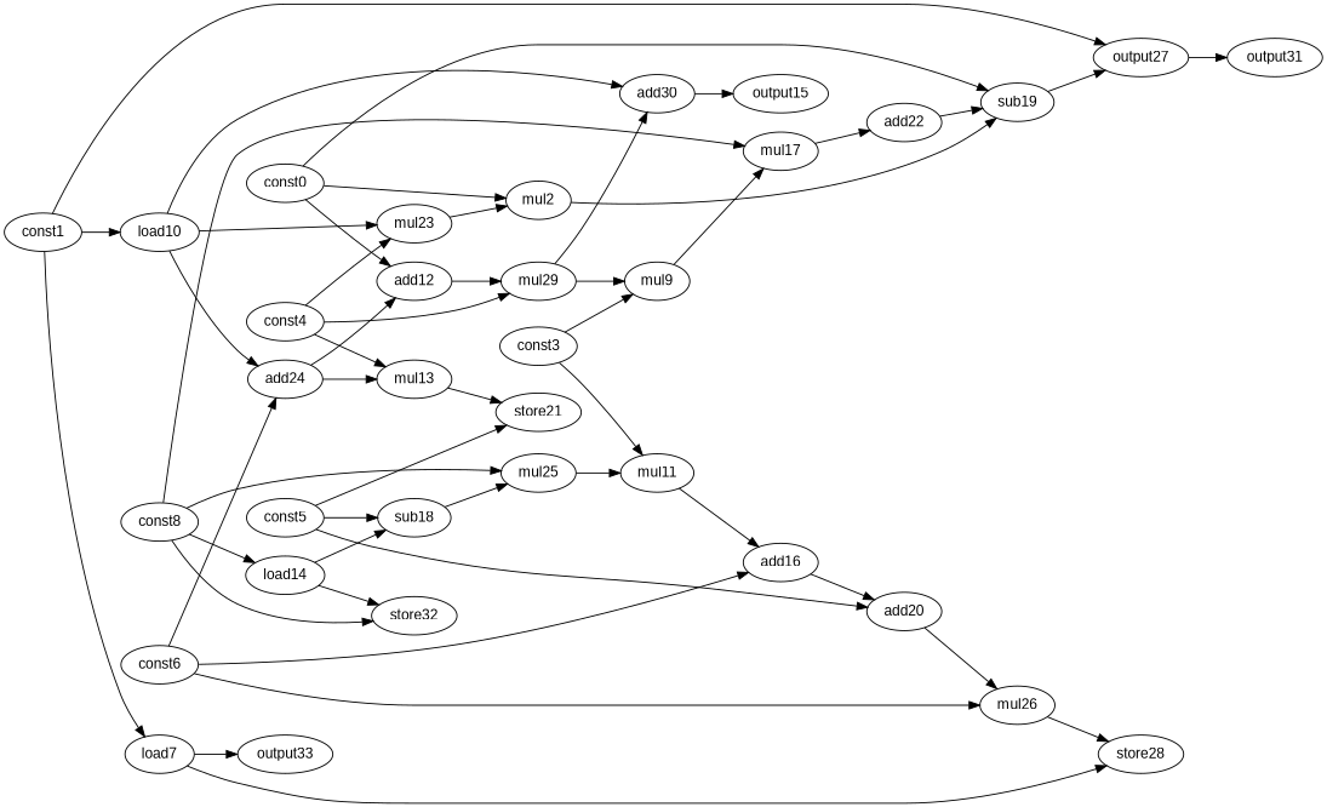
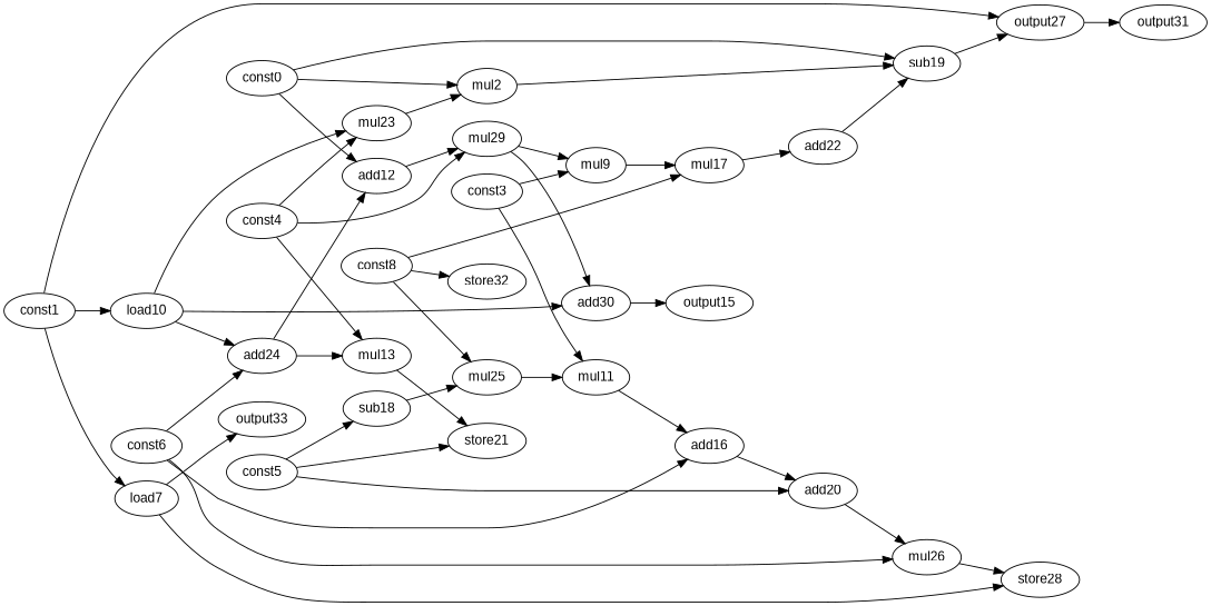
  digraph {
    fontname="Liberation Sans"
    rankdir=LR
    node [fontname="Liberation Sans" opcode=mul]
    edge [fontname="Liberation Sans" operand=0]
    const0 [opcode=const]
    mul2
    add12 [opcode=add]
    sub19 [opcode=sub]
    mul29
    n6 [label=output27 opcode=add]
    const1 [opcode=const]
    load7 [opcode=load]
    load10 [opcode=load]
    store28 [opcode=store]
    output33 [opcode=output]
    mul23
    add24 [opcode=add]
    add30 [opcode=add]
    output31 [opcode=output]
    add22 [opcode=add]
    const3 [opcode=const]
    mul9
    mul11
    mul17
    add16 [opcode=add]
    const4 [opcode=const]
    mul13
    store21 [opcode=store]
    const5 [opcode=const]
    sub18 [opcode=sub]
    add20 [opcode=add]
    mul25
    mul26
    const6 [opcode=const]
    const8 [opcode=const]
-   load14 [opcode=load]
    store32 [opcode=store]
    output15 [opcode=output]
    const0 -> mul2
    const0 -> add12
    const0 -> sub19
    mul2 -> sub19 [operand=1]
    add12 -> mul29
    sub19 -> n6 [operand=1]
    mul29 -> add30 [operand=1]
    mul29 -> mul9 [operand=1]
    n6 -> output31
    const1 -> n6
    const1 -> load7
    const1 -> load10
    load7 -> store28 [operand=1]
    load7 -> output33
    load10 -> mul23
    load10 -> add24
    load10 -> add30
    mul23 -> mul2 [operand=1]
    add24 -> add12 [operand=1]
    add24 -> mul13
    add30 -> output15
    add22 -> sub19 [operand=1]
    const3 -> mul9
    const3 -> mul11 [operand=1]
    mul9 -> mul17 [operand=1]
    mul11 -> add16
    mul17 -> add22
    add16 -> add20
    const4 -> mul29 [operand=1]
    const4 -> mul23 [operand=1]
    const4 -> mul13 [operand=1]
    mul13 -> store21 [operand=1]
    const5 -> store21
    const5 -> sub18
    const5 -> add20 [operand=1]
    sub18 -> mul25 [operand=1]
    add20 -> mul26
    mul25 -> mul11
    mul26 -> store28
    const6 -> add24 [operand=1]
    const6 -> add16 [operand=1]
    const6 -> mul26 [operand=1]
    const8 -> mul17
    const8 -> mul25
-   const8 -> load14
    const8 -> store32
-   load14 -> sub18 [operand=1]
-   load14 -> store32 [operand=1]
  }
